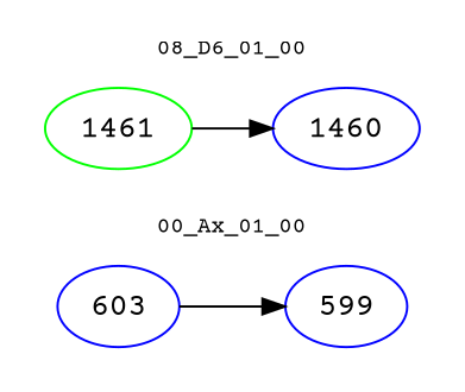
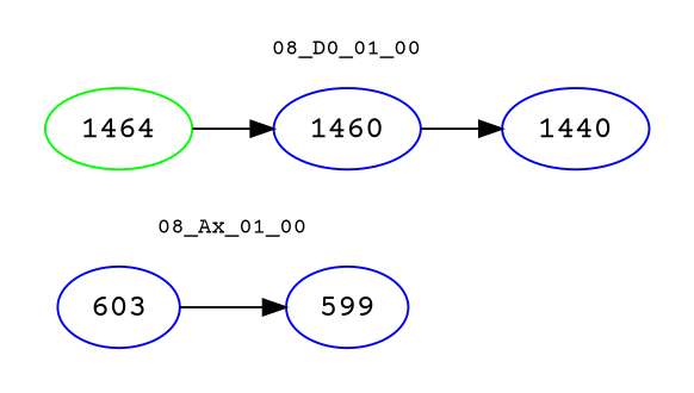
  digraph {
    fontname="Courier Prime"
    rankdir=LR
    node [color=blue fontname="Courier Prime"]
    edge [color=black fontname="Courier Prime"]
    n1 [label=603]
    n2 [label=599]
-   n3 [color=green label=1461]
+   n3 [color=green label=1464]
    n4 [label=1460]
+   n5 [label=1440]
    subgraph cluster_1 {
      color=white
      fontsize=10
-     label="00_Ax_01_00"
+     label="08_Ax_01_00"
      n1
      n2
    }
    subgraph cluster_2 {
      color=white
      fontsize=10
-     label="08_D6_01_00"
+     label="08_D0_01_00"
      n3
      n4
+     n5
    }
    n1 -> n2
    n3 -> n4
+   n4 -> n5
  }
